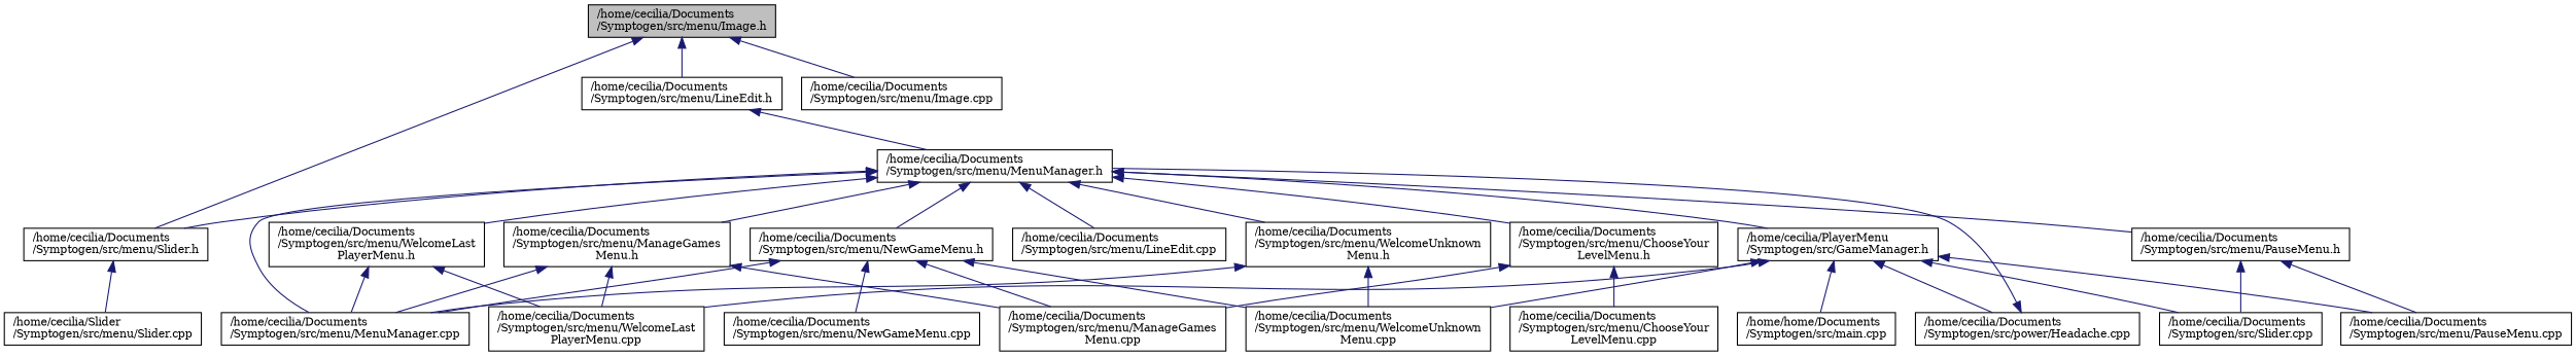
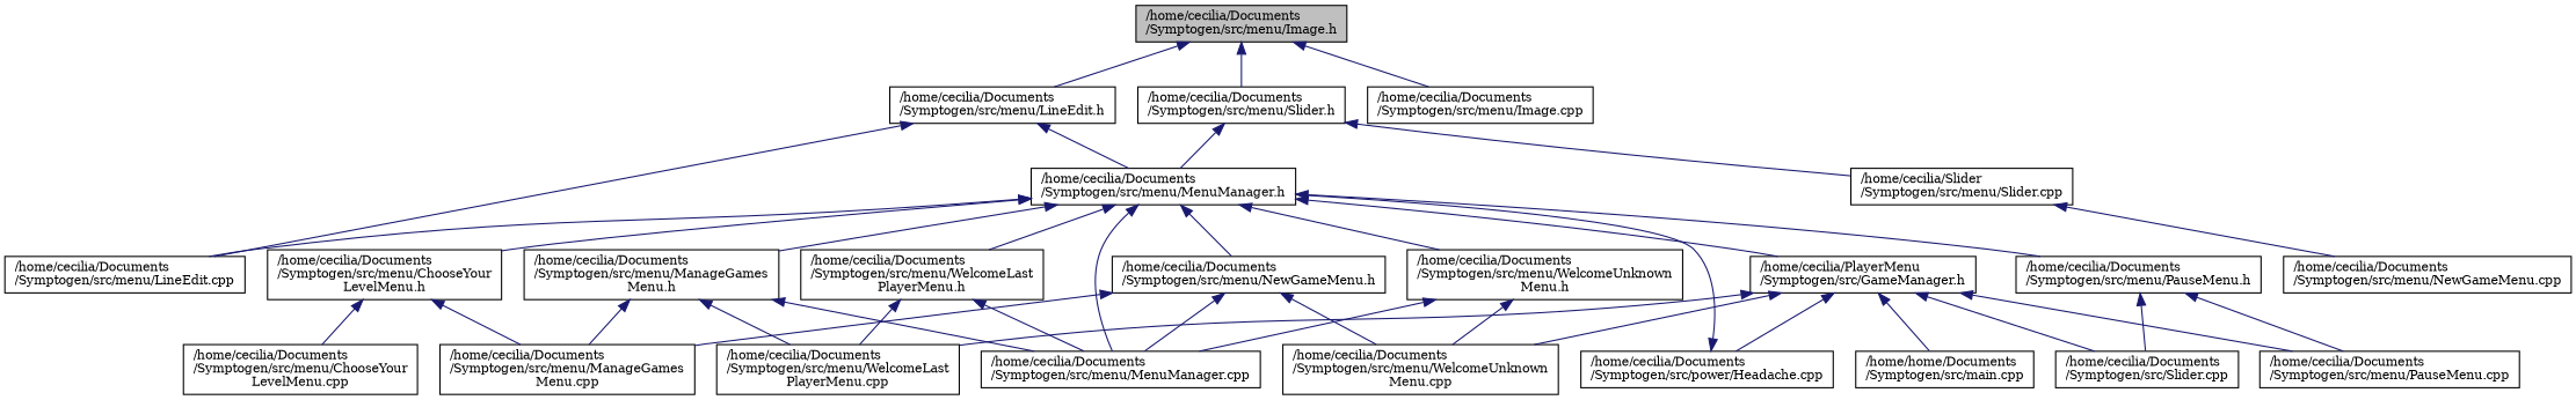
  digraph {
    fontname="DejaVu Serif"
    node [color=black fillcolor=white fontname="DejaVu Serif" fontsize=10 shape=record style=filled]
    edge [color=midnightblue dir=back fontname="DejaVu Serif" fontsize=10 labelfontname=Helvetica labelfontsize=10 style=solid]
    n1 [fillcolor=grey75 fontcolor=black height=0.2 label="/home/cecilia/Documents\l/Symptogen/src/menu/Image.h" width=0.4]
    n2 [height=0.2 label="/home/cecilia/Documents\l/Symptogen/src/menu/LineEdit.h" width=0.4]
    n3 [height=0.2 label="/home/cecilia/Documents\l/Symptogen/src/menu/Slider.h" width=0.4]
    n4 [height=0.2 label="/home/cecilia/Documents\l/Symptogen/src/menu/Image.cpp" width=0.4]
    n5 [height=0.2 label="/home/cecilia/Documents\l/Symptogen/src/menu/MenuManager.h" width=0.4]
    n6 [height=0.2 label="/home/cecilia/PlayerMenu\l/Symptogen/src/GameManager.h" width=0.4]
    n7 [height=0.2 label="/home/cecilia/Documents\l/Symptogen/src/menu/PauseMenu.h" width=0.4]
    n8 [height=0.2 label="/home/cecilia/Documents\l/Symptogen/src/menu/ChooseYour\lLevelMenu.h" width=0.4]
    n9 [height=0.2 label="/home/cecilia/Documents\l/Symptogen/src/menu/LineEdit.cpp" width=0.4]
    n10 [height=0.2 label="/home/cecilia/Documents\l/Symptogen/src/menu/ManageGames\lMenu.h" width=0.4]
    n11 [height=0.2 label="/home/cecilia/Documents\l/Symptogen/src/menu/MenuManager.cpp" width=0.4]
    n12 [height=0.2 label="/home/cecilia/Documents\l/Symptogen/src/menu/NewGameMenu.h" width=0.4]
    n13 [height=0.2 label="/home/cecilia/Documents\l/Symptogen/src/menu/WelcomeUnknown\lMenu.h" width=0.4]
    n14 [height=0.2 label="/home/cecilia/Documents\l/Symptogen/src/menu/WelcomeLast\lPlayerMenu.h" width=0.4]
    n15 [height=0.2 label="/home/cecilia/Slider\l/Symptogen/src/menu/Slider.cpp" width=0.4]
    n16 [height=0.2 label="/home/cecilia/Documents\l/Symptogen/src/Slider.cpp" width=0.4]
    n17 [height=0.2 label="/home/home/Documents\l/Symptogen/src/main.cpp" width=0.4]
    n18 [height=0.2 label="/home/cecilia/Documents\l/Symptogen/src/menu/PauseMenu.cpp" width=0.4]
    n19 [height=0.2 label="/home/cecilia/Documents\l/Symptogen/src/menu/WelcomeLast\lPlayerMenu.cpp" width=0.4]
    n20 [height=0.2 label="/home/cecilia/Documents\l/Symptogen/src/menu/WelcomeUnknown\lMenu.cpp" width=0.4]
    n21 [height=0.2 label="/home/cecilia/Documents\l/Symptogen/src/power/Headache.cpp" width=0.4]
    n22 [height=0.2 label="/home/cecilia/Documents\l/Symptogen/src/menu/ChooseYour\lLevelMenu.cpp" width=0.4]
    n23 [height=0.2 label="/home/cecilia/Documents\l/Symptogen/src/menu/ManageGames\lMenu.cpp" width=0.4]
    n24 [height=0.2 label="/home/cecilia/Documents\l/Symptogen/src/menu/NewGameMenu.cpp" width=0.4]
    n1 -> n2
    n1 -> n3
    n1 -> n4
    n2 -> n5
-   n5 -> n3
+   n2 -> n9
+   n3 -> n5
    n3 -> n15
    n5 -> n6
    n5 -> n7
    n5 -> n8
    n5 -> n9
    n5 -> n10
    n5 -> n11
    n5 -> n12
    n5 -> n13
    n5 -> n14
    n6 -> n16
    n6 -> n17
    n6 -> n18
    n6 -> n19
    n6 -> n20
    n6 -> n21
    n7 -> n16
    n7 -> n18
    n8 -> n22
    n8 -> n23
    n10 -> n11
    n10 -> n19
    n10 -> n23
    n12 -> n11
    n12 -> n20
    n12 -> n23
-   n12 -> n24
+   n15 -> n24
    n13 -> n11
    n13 -> n20
    n14 -> n11
    n14 -> n19
    n21 -> n5
  }
